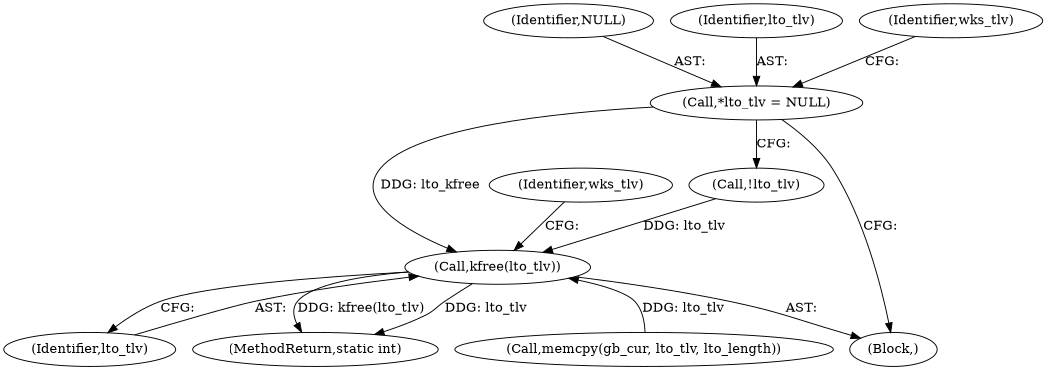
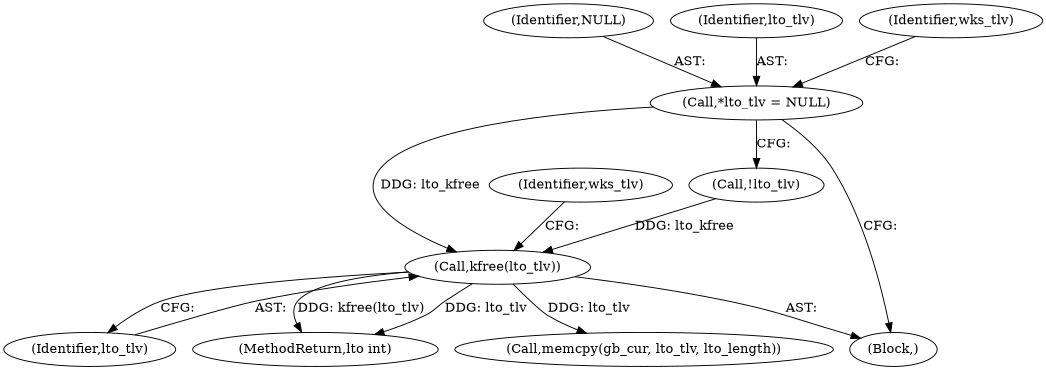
  digraph {
    n1 [label="(Call,*lto_tlv = NULL)"]
    n2 [label="(Call,kfree(lto_tlv))"]
    n3 [label="(Block,)"]
    n4 [label="(Call,!lto_tlv)"]
    n5 [label="(Identifier,lto_tlv)"]
-   n6 [label="(MethodReturn,static int)"]
+   n6 [label="(MethodReturn,lto int)"]
    n7 [label="(Identifier,NULL)"]
    n8 [label="(Identifier,lto_tlv)"]
    n9 [label="(Identifier,wks_tlv)"]
    n10 [label="(Identifier,wks_tlv)"]
    n11 [label="(Call,memcpy(gb_cur, lto_tlv, lto_length))"]
    n1 -> n2 [label="DDG: lto_kfree"]
    n1 -> n3 [label="CFG: "]
    n1 -> n4 [label="CFG: "]
    n2 -> n3 [label="AST: "]
    n2 -> n5 [label="CFG: "]
    n2 -> n6 [label="DDG: kfree(lto_tlv)"]
    n2 -> n6 [label="DDG: lto_tlv"]
-   n4 -> n2 [label="DDG: lto_tlv"]
+   n4 -> n2 [label="DDG: lto_kfree"]
    n5 -> n2 [label="AST: "]
    n7 -> n1 [label="AST: "]
    n8 -> n1 [label="AST: "]
    n9 -> n2 [label="CFG: "]
    n10 -> n1 [label="CFG: "]
-   n11 -> n2 [label="DDG: lto_tlv"]
+   n2 -> n11 [label="DDG: lto_tlv"]
  }
